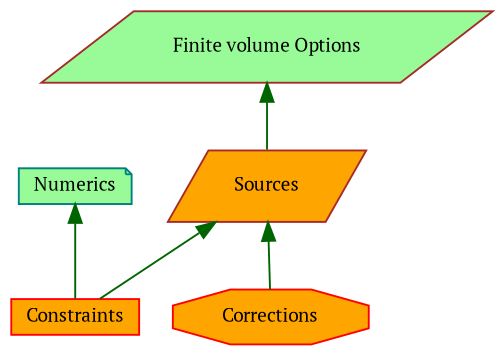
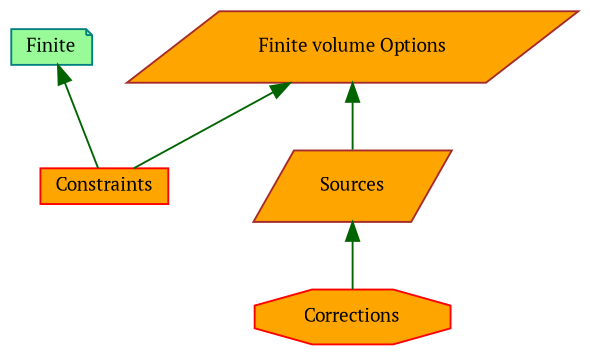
  digraph {
    fontname="PT Serif"
    rankdir=TB
    node [color=brown fillcolor=orange fontname="PT Serif" fontsize=10 shape=parallelogram style=filled]
    edge [color=darkgreen dir=back fontname="PT Serif" fontsize=10 labelfontname=Helvetica labelfontsize=10 shape=plaintext style=solid]
-   n1 [fillcolor=palegreen fontcolor=black height=0.2 label="Finite volume Options" width=0.4]
+   n1 [fontcolor=black height=0.2 label="Finite volume Options" width=0.4]
    n2 [color=red height=0.2 label=Constraints shape=box width=0.4]
    n3 [height=0.2 label=Sources width=0.4]
    n4 [color=red height=0.2 label=Corrections shape=octagon width=0.4]
-   n5 [color=teal fillcolor=palegreen height=0.2 label=Numerics shape=note width=0.4]
-   n3 -> n2
+   n5 [color=teal fillcolor=palegreen height=0.2 label=Finite shape=note width=0.4]
+   n1 -> n2
    n1 -> n3
    n3 -> n4
    n5 -> n2
  }
